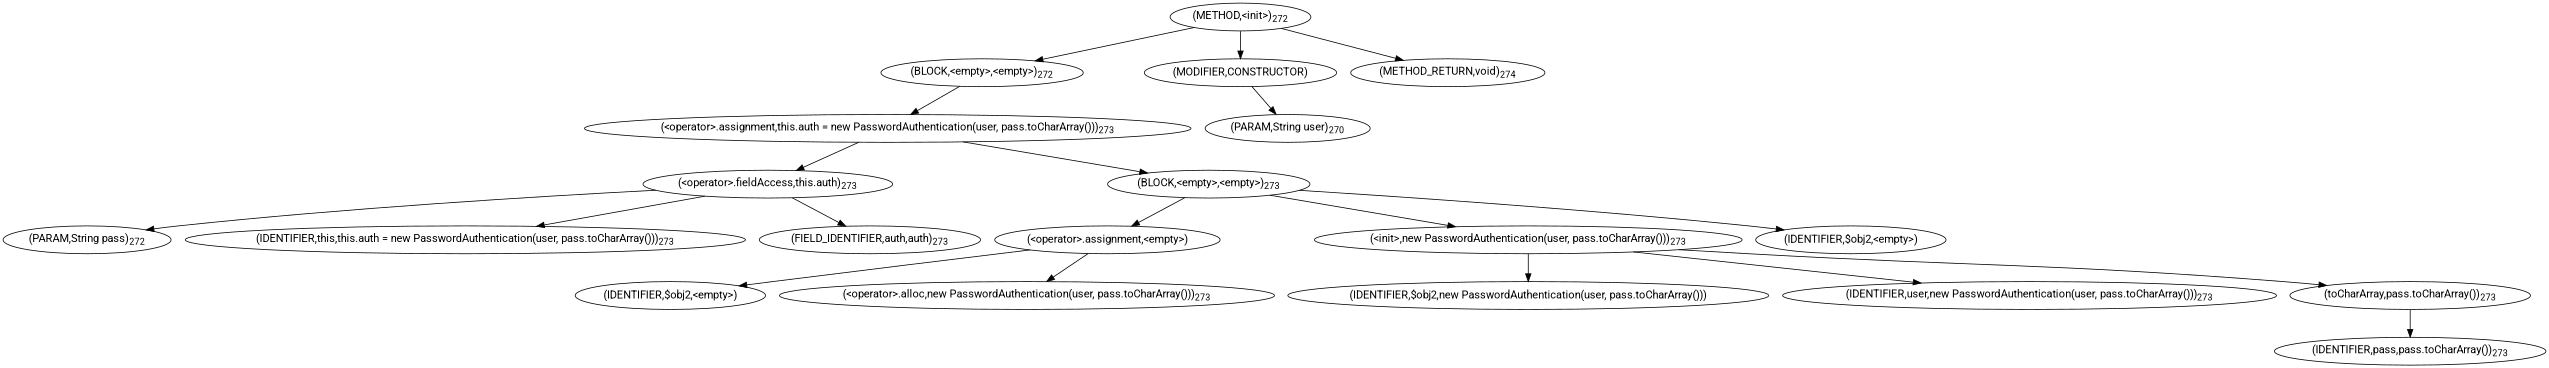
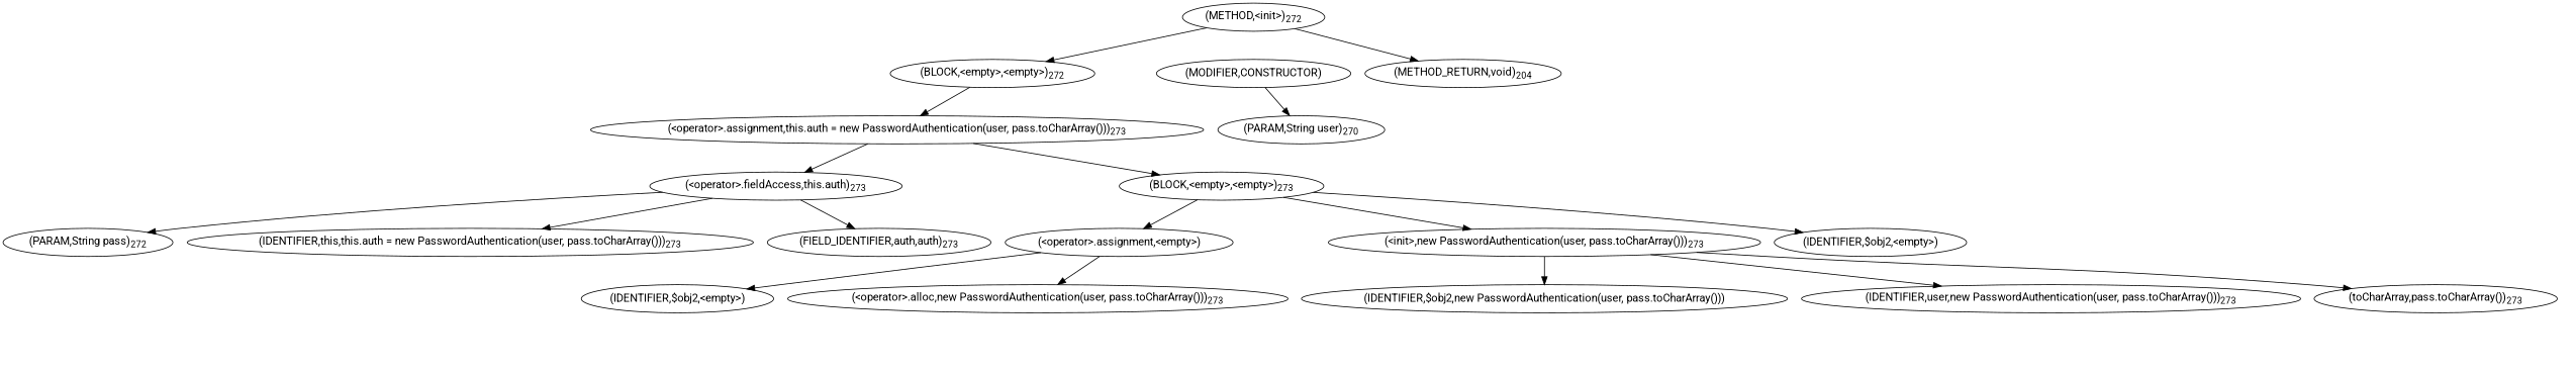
  digraph {
    fontname=Roboto
    node [fontname=Roboto]
    edge [fontname=Roboto]
    n1 [label=<(METHOD,&lt;init&gt;)<SUB>272</SUB>>]
    n2 [label=<(BLOCK,&lt;empty&gt;,&lt;empty&gt;)<SUB>272</SUB>>]
    n3 [label=<(MODIFIER,CONSTRUCTOR)>]
-   n4 [label=<(METHOD_RETURN,void)<SUB>274</SUB>>]
+   n4 [label=<(METHOD_RETURN,void)<SUB>204</SUB>>]
    n5 [label=<(PARAM,String user)<SUB>270</SUB>>]
    n6 [label=<(PARAM,String pass)<SUB>272</SUB>>]
    n7 [label=<(&lt;operator&gt;.assignment,this.auth = new PasswordAuthentication(user, pass.toCharArray()))<SUB>273</SUB>>]
    n8 [label=<(&lt;operator&gt;.fieldAccess,this.auth)<SUB>273</SUB>>]
    n9 [label=<(BLOCK,&lt;empty&gt;,&lt;empty&gt;)<SUB>273</SUB>>]
    n10 [label=<(IDENTIFIER,this,this.auth = new PasswordAuthentication(user, pass.toCharArray()))<SUB>273</SUB>>]
    n11 [label=<(FIELD_IDENTIFIER,auth,auth)<SUB>273</SUB>>]
    n12 [label=<(&lt;operator&gt;.assignment,&lt;empty&gt;)>]
    n13 [label=<(&lt;init&gt;,new PasswordAuthentication(user, pass.toCharArray()))<SUB>273</SUB>>]
    n14 [label=<(IDENTIFIER,$obj2,&lt;empty&gt;)>]
    n15 [label=<(IDENTIFIER,$obj2,&lt;empty&gt;)>]
    n16 [label=<(&lt;operator&gt;.alloc,new PasswordAuthentication(user, pass.toCharArray()))<SUB>273</SUB>>]
    n17 [label=<(IDENTIFIER,$obj2,new PasswordAuthentication(user, pass.toCharArray()))>]
    n18 [label=<(IDENTIFIER,user,new PasswordAuthentication(user, pass.toCharArray()))<SUB>273</SUB>>]
    n19 [label=<(toCharArray,pass.toCharArray())<SUB>273</SUB>>]
-   n20 [label=<(IDENTIFIER,pass,pass.toCharArray())<SUB>273</SUB>>]
    n1 -> n2
-   n1 -> n3
    n1 -> n4
    n2 -> n7
    n3 -> n5
    n7 -> n8
    n7 -> n9
    n8 -> n6
    n8 -> n10
    n8 -> n11
    n9 -> n12
    n9 -> n13
    n9 -> n14
    n12 -> n15
    n12 -> n16
    n13 -> n17
    n13 -> n18
    n13 -> n19
-   n19 -> n20
  }
